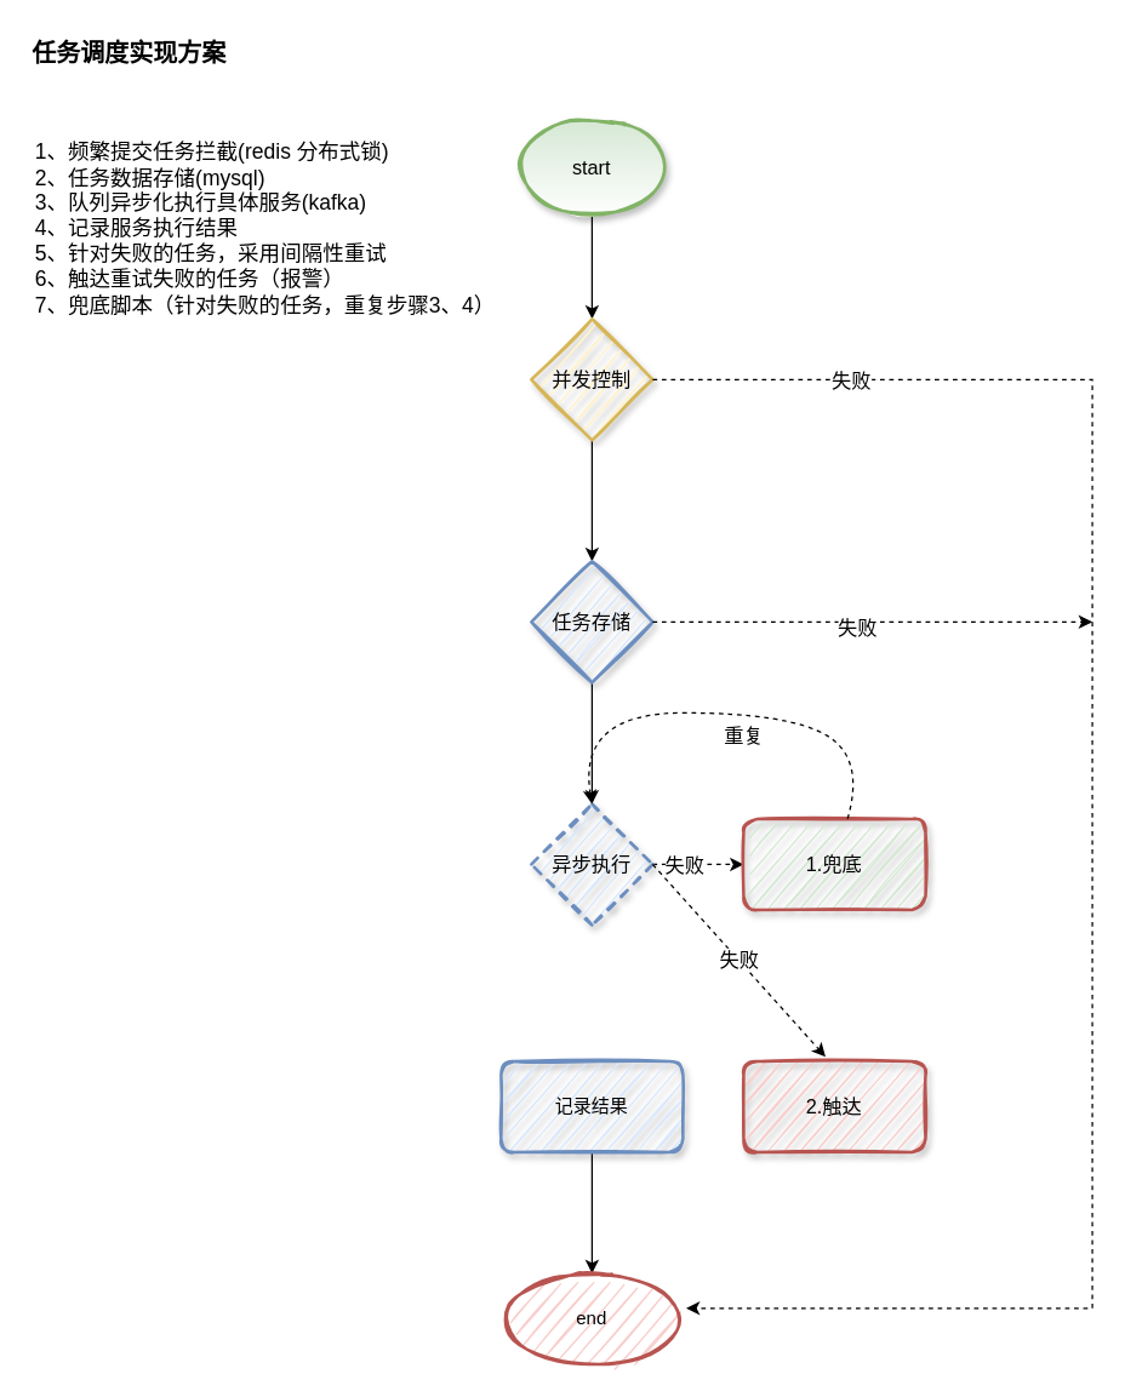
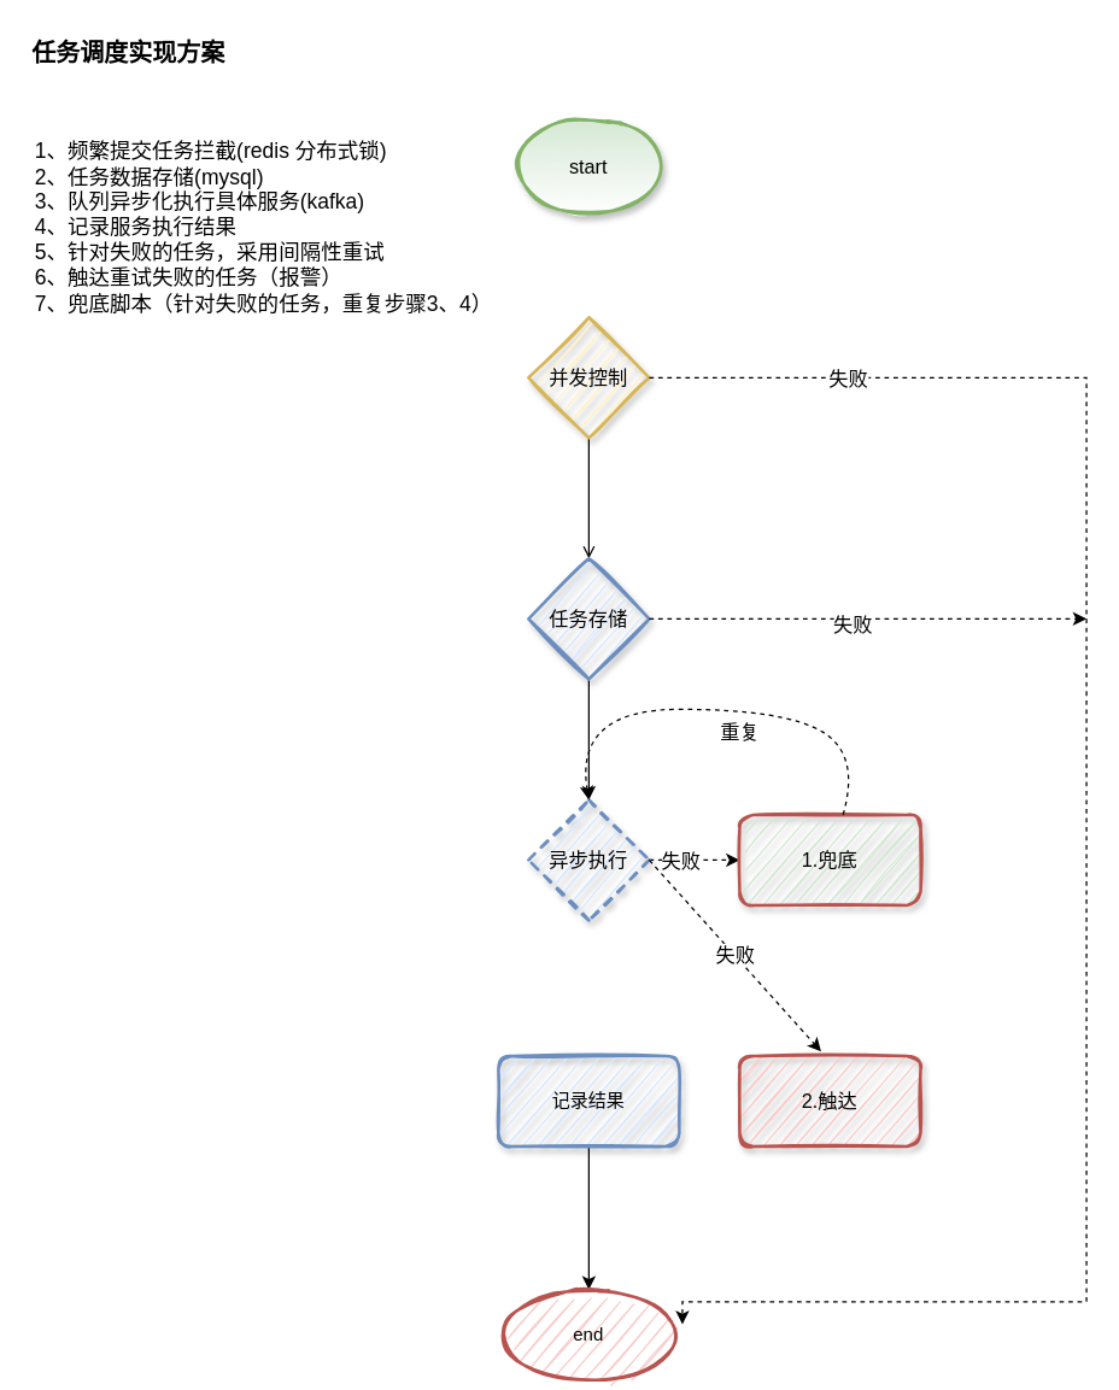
  <mxCell id="0" />
  <mxCell id="1" parent="0" />
- <mxCell id="2" value="" style="edgeStyle=orthogonalEdgeStyle;rounded=0;orthogonalLoop=1;jettySize=auto;html=1;fontSize=13;" edge="1" parent="1" source="3" target="6"><mxGeometry relative="1" as="geometry" /></mxCell>
  <mxCell id="3" value="start" style="strokeWidth=2;html=1;shape=mxgraph.flowchart.start_1;whiteSpace=wrap;fontSize=13;fillColor=#d5e8d4;strokeColor=#82b366;gradientColor=#ffffff;sketch=1;shadow=1;" vertex="1" parent="1"><mxGeometry x="340" y="80" width="100" height="60" as="geometry" /></mxCell>
  <mxCell id="4" value="任务调度实现方案" style="text;html=1;strokeColor=none;fillColor=none;align=center;verticalAlign=middle;whiteSpace=wrap;rounded=0;fontSize=16;fontStyle=1" vertex="1" parent="1"><mxGeometry x="20" y="20" width="130" height="30" as="geometry" /></mxCell>
- <mxCell id="5" value="" style="edgeStyle=orthogonalEdgeStyle;rounded=0;orthogonalLoop=1;jettySize=auto;html=1;fontSize=13;" edge="1" parent="1" source="6" target="9"><mxGeometry relative="1" as="geometry" /></mxCell>
+ <mxCell id="5" value="" style="edgeStyle=orthogonalEdgeStyle;rounded=0;orthogonalLoop=1;jettySize=auto;html=1;fontSize=13;endArrow=open;" edge="1" parent="1" source="6" target="9"><mxGeometry relative="1" as="geometry" /></mxCell>
  <mxCell id="6" value="并发控制" style="rhombus;whiteSpace=wrap;html=1;strokeWidth=2;fontSize=13;shadow=1;rounded=0;sketch=1;fillColor=#fff2cc;strokeColor=#d6b656;" vertex="1" parent="1"><mxGeometry x="350" y="210" width="80" height="80" as="geometry" /></mxCell>
  <mxCell id="7" value="1、频繁提交任务拦截(redis 分布式锁)&lt;br&gt;2、任务数据存储(mysql)&lt;br&gt;3、队列异步化执行具体服务(kafka)&lt;br&gt;4、记录服务执行结果&lt;br&gt;5、针对失败的任务，采用间隔性重试&lt;br&gt;6、触达重试失败的任务（报警）&lt;br&gt;7、兜底脚本（针对失败的任务，重复步骤3、4）" style="text;strokeColor=none;fillColor=none;align=left;verticalAlign=middle;rounded=0;fontSize=14;labelBackgroundColor=none;labelBorderColor=none;whiteSpace=wrap;html=1;spacing=3;" vertex="1" parent="1"><mxGeometry x="20" y="80" width="310" height="140" as="geometry" /></mxCell>
  <mxCell id="8" value="" style="edgeStyle=orthogonalEdgeStyle;rounded=0;orthogonalLoop=1;jettySize=auto;html=1;fontSize=13;" edge="1" parent="1" source="9" target="12"><mxGeometry relative="1" as="geometry" /></mxCell>
  <mxCell id="9" value="任务存储" style="rhombus;whiteSpace=wrap;html=1;strokeWidth=2;fontSize=13;fillColor=#dae8fc;strokeColor=#6c8ebf;shadow=1;sketch=1;" vertex="1" parent="1"><mxGeometry x="350" y="370" width="80" height="80" as="geometry" /></mxCell>
  <mxCell id="10" value="" style="edgeStyle=orthogonalEdgeStyle;rounded=0;orthogonalLoop=1;jettySize=auto;html=1;dashed=1;fontSize=13;" edge="1" parent="1" source="12" target="13"><mxGeometry relative="1" as="geometry" /></mxCell>
  <mxCell id="11" value="失败" style="edgeLabel;html=1;align=center;verticalAlign=middle;resizable=0;points=[];fontSize=13;" vertex="1" connectable="0" parent="10"><mxGeometry x="-0.467" y="1" relative="1" as="geometry"><mxPoint x="4" y="1" as="offset" /></mxGeometry></mxCell>
  <mxCell id="12" value="异步执行" style="rhombus;whiteSpace=wrap;html=1;strokeWidth=2;fontSize=13;shadow=1;sketch=1;fillColor=#dae8fc;strokeColor=#6c8ebf;dashed=1;" vertex="1" parent="1"><mxGeometry x="350" y="530" width="80" height="80" as="geometry" /></mxCell>
  <mxCell id="13" value="1.兜底" style="whiteSpace=wrap;html=1;strokeWidth=2;fontSize=13;rounded=1;shadow=1;sketch=1;fillColor=#d5e8d4;strokeColor=#b85450;" vertex="1" parent="1"><mxGeometry x="490" y="540" width="120" height="60" as="geometry" /></mxCell>
  <mxCell id="14" value="" style="edgeStyle=orthogonalEdgeStyle;rounded=0;orthogonalLoop=1;jettySize=auto;html=1;fontSize=13;" edge="1" parent="1" source="15" target="16"><mxGeometry relative="1" as="geometry" /></mxCell>
  <mxCell id="15" value="记录结果" style="whiteSpace=wrap;html=1;strokeWidth=2;shadow=1;sketch=1;glass=0;rounded=1;fillColor=#dae8fc;strokeColor=#6c8ebf;" vertex="1" parent="1"><mxGeometry x="330" y="700" width="120" height="60" as="geometry" /></mxCell>
- <mxCell id="16" value="end" style="ellipse;whiteSpace=wrap;html=1;strokeWidth=2;fillColor=#f8cecc;strokeColor=#b85450;sketch=1;shadow=0;" vertex="1" parent="1"><mxGeometry x="330" y="840" width="120" height="60" as="geometry" /></mxCell>
+ <mxCell id="16" value="end" style="ellipse;whiteSpace=wrap;html=1;strokeWidth=2;fillColor=#f8cecc;strokeColor=#b85450;sketch=1;shadow=0;" vertex="1" parent="1"><mxGeometry x="330" y="855" width="120" height="60" as="geometry" /></mxCell>
  <mxCell id="17" value="" style="curved=1;endArrow=classic;html=1;rounded=0;entryX=0.5;entryY=0;entryDx=0;entryDy=0;fontSize=13;dashed=1;" edge="1" parent="1" source="13" target="12"><mxGeometry width="50" height="50" relative="1" as="geometry"><mxPoint x="590" y="710" as="sourcePoint" /><mxPoint x="430" y="470" as="targetPoint" /><Array as="points"><mxPoint x="570" y="500" /><mxPoint x="520" y="470" /><mxPoint x="380" y="470" /></Array></mxGeometry></mxCell>
  <mxCell id="18" value="重复" style="edgeLabel;html=1;align=center;verticalAlign=middle;resizable=0;points=[];fontSize=13;" vertex="1" connectable="0" parent="17"><mxGeometry x="0.047" y="14" relative="1" as="geometry"><mxPoint x="27" as="offset" /></mxGeometry></mxCell>
  <mxCell id="19" value="" style="edgeStyle=segmentEdgeStyle;endArrow=classic;html=1;rounded=0;entryX=1.017;entryY=0.383;entryDx=0;entryDy=0;entryPerimeter=0;dashed=1;fontSize=13;" edge="1" parent="1" target="16"><mxGeometry width="50" height="50" relative="1" as="geometry"><mxPoint x="430" y="250" as="sourcePoint" /><mxPoint x="480" y="200" as="targetPoint" /><Array as="points"><mxPoint x="720" y="250" /><mxPoint x="720" y="863" /></Array></mxGeometry></mxCell>
  <mxCell id="20" value="失败" style="edgeLabel;html=1;align=center;verticalAlign=middle;resizable=0;points=[];fontSize=13;" vertex="1" connectable="0" parent="19"><mxGeometry x="-0.812" y="1" relative="1" as="geometry"><mxPoint x="20" y="1" as="offset" /></mxGeometry></mxCell>
  <mxCell id="21" value="" style="endArrow=classic;html=1;rounded=0;dashed=1;exitX=1;exitY=0.5;exitDx=0;exitDy=0;fontSize=13;" edge="1" parent="1" source="9"><mxGeometry width="50" height="50" relative="1" as="geometry"><mxPoint x="380" y="520" as="sourcePoint" /><mxPoint x="720" y="410" as="targetPoint" /></mxGeometry></mxCell>
  <mxCell id="22" value="失败" style="edgeLabel;html=1;align=center;verticalAlign=middle;resizable=0;points=[];fontSize=13;" vertex="1" connectable="0" parent="21"><mxGeometry x="-0.076" y="-3" relative="1" as="geometry"><mxPoint as="offset" /></mxGeometry></mxCell>
  <mxCell id="23" value="2.触达" style="whiteSpace=wrap;html=1;strokeWidth=2;fontSize=13;rounded=1;shadow=1;sketch=1;fillColor=#f8cecc;strokeColor=#b85450;" vertex="1" parent="1"><mxGeometry x="490" y="700" width="120" height="60" as="geometry" /></mxCell>
  <mxCell id="24" value="失败" style="endArrow=classic;html=1;rounded=0;dashed=1;entryX=0.45;entryY=-0.05;entryDx=0;entryDy=0;entryPerimeter=0;exitX=1;exitY=0.5;exitDx=0;exitDy=0;fontSize=13;" edge="1" parent="1" source="12" target="23"><mxGeometry width="50" height="50" relative="1" as="geometry"><mxPoint x="440" y="640" as="sourcePoint" /><mxPoint x="490" y="590" as="targetPoint" /></mxGeometry></mxCell>
